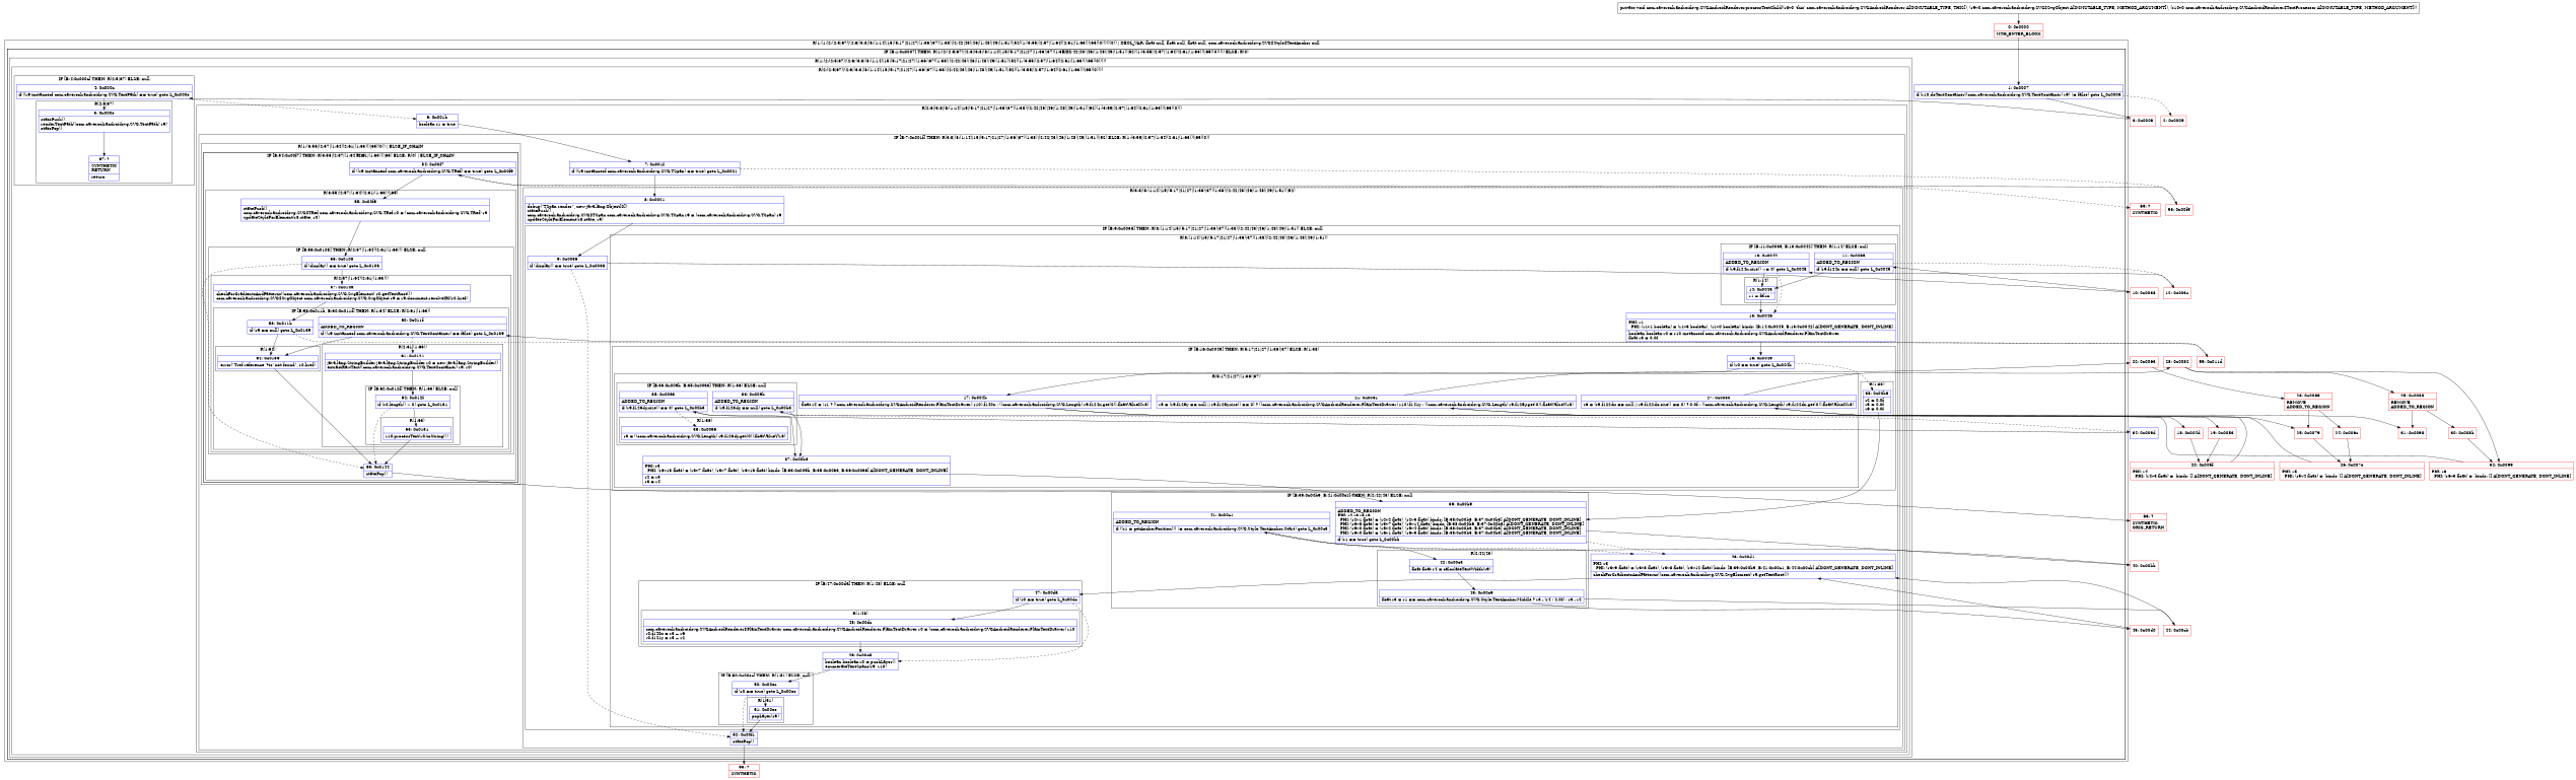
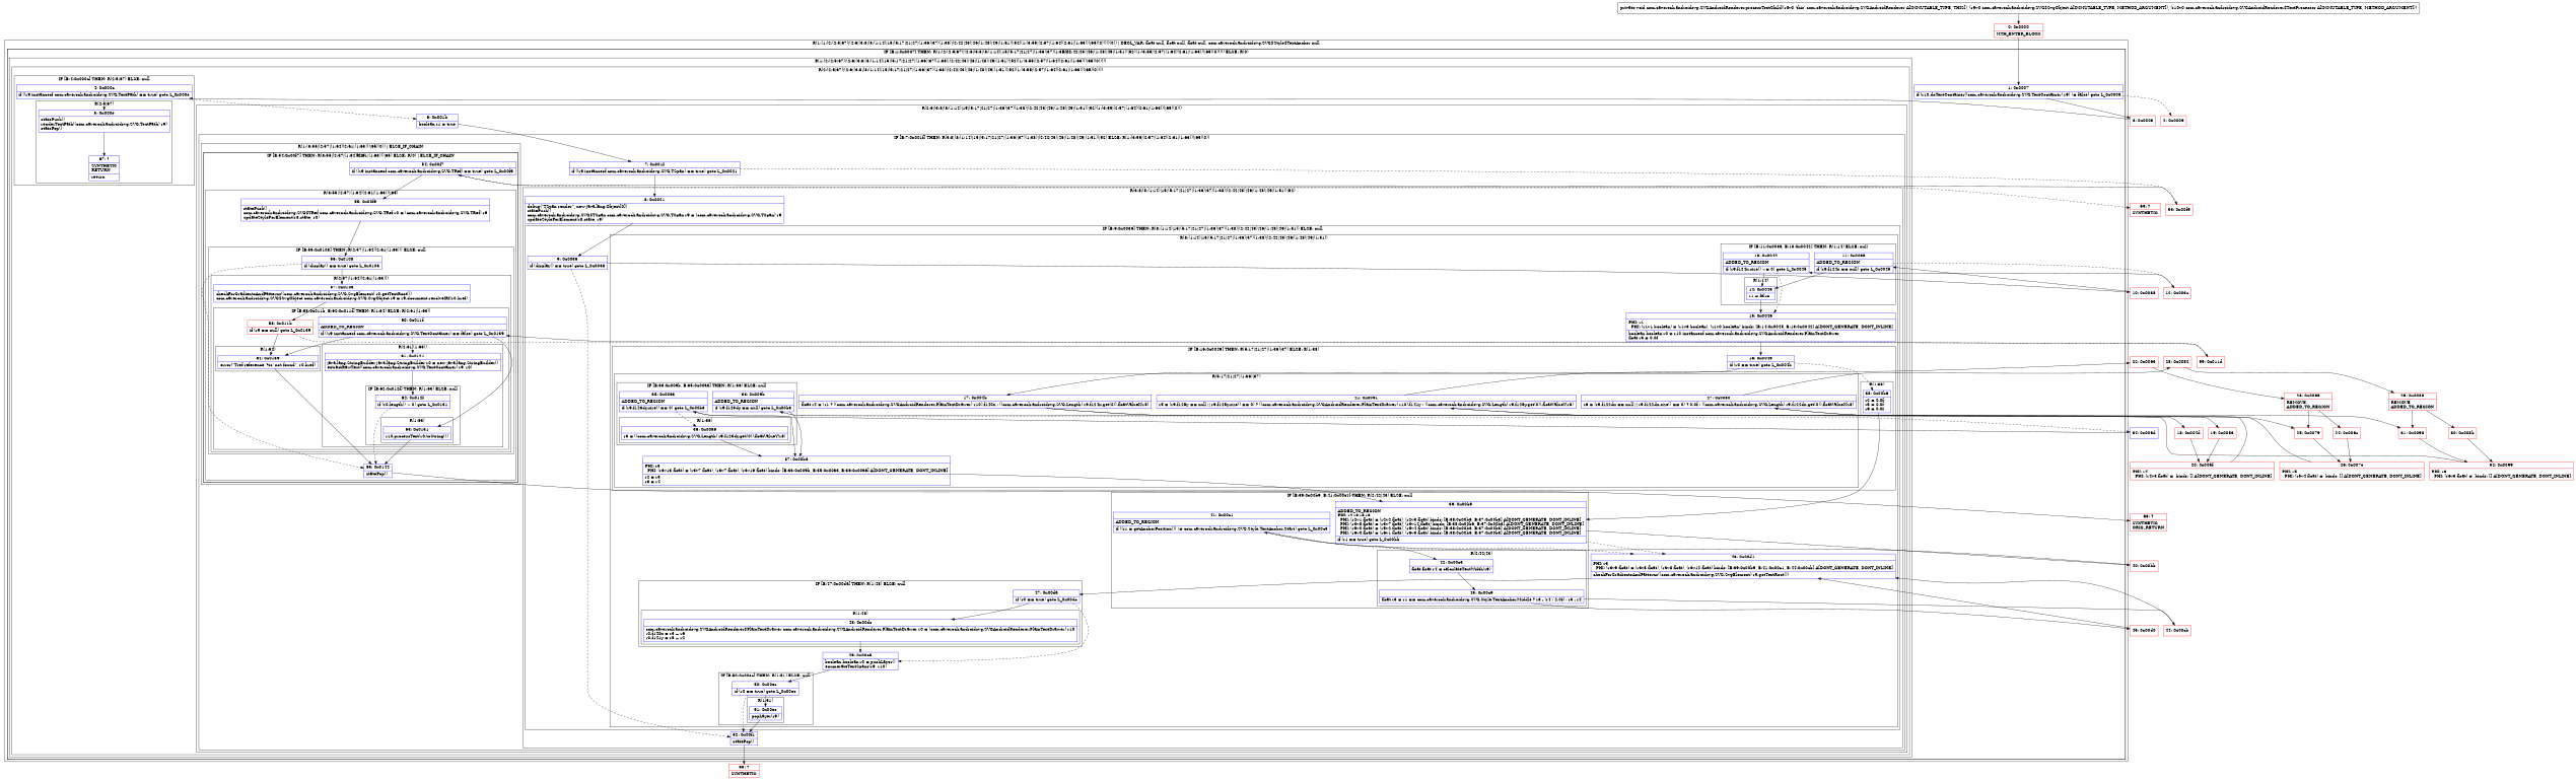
  digraph {
    node [color=blue shape=record]
    n1 [label="{5\:\ 0x000e|statePush()\lrenderTextPath((com.caverock.androidsvg.SVG.TextPath) r9)\lstatePop()\l}"]
    n2 [label="{67\:\ ?|SYNTHETIC\lRETURN\l|return\l}"]
    n3 [label="{4\:\ 0x000c|if ((r9 instanceof com.caverock.androidsvg.SVG.TextPath) == true) goto L_0x000e\l}"]
    n4 [label="{14\:\ 0x0045|r1 = false\l}"]
    n5 [label="{11\:\ 0x003a|ADDED_TO_REGION\l|if (r9.f124x == null) goto L_0x0045\l}"]
    n6 [label="{13\:\ 0x0042|ADDED_TO_REGION\l|if (r9.f124x.size() \<= 0) goto L_0x0045\l}"]
    n7 [label="{36\:\ 0x00a6|r3 = ((com.caverock.androidsvg.SVG.Length) r9.f123dy.get(0)).floatValueY(r8)\l}"]
    n8 [label="{33\:\ 0x009b|ADDED_TO_REGION\l|if (r9.f123dy == null) goto L_0x00b3\l}"]
    n9 [label="{35\:\ 0x00a3|ADDED_TO_REGION\l|if (r9.f123dy.size() == 0) goto L_0x00b3\l}"]
    n10 [label="{17\:\ 0x004b|float r4 = !r1 ? ((com.caverock.androidsvg.SVGAndroidRenderer.PlainTextDrawer) r10).f140x : ((com.caverock.androidsvg.SVG.Length) r9.f124x.get(0)).floatValueX(r8)\l}"]
    n11 [label="{21\:\ 0x0061|r5 = (r9.f125y == null \|\| r9.f125y.size() == 0) ? ((com.caverock.androidsvg.SVGAndroidRenderer.PlainTextDrawer) r10).f141y : ((com.caverock.androidsvg.SVG.Length) r9.f125y.get(0)).floatValueY(r8)\l}"]
    n12 [label="{27\:\ 0x0080|r6 = (r9.f122dx == null \|\| r9.f122dx.size() == 0) ? 0.0f : ((com.caverock.androidsvg.SVG.Length) r9.f122dx.get(0)).floatValueX(r8)\l}"]
    n13 [label="{37\:\ 0x00b3|PHI: r3 \l  PHI: (r3v13 float) = (r3v7 float), (r3v7 float), (r3v16 float) binds: [B:33:0x009b, B:35:0x00a3, B:36:0x00a6] A[DONT_GENERATE, DONT_INLINE]\l|r2 = r3\lr3 = r4\l}"]
    n14 [label="{38\:\ 0x00b6|r2 = 0.0f\lr5 = 0.0f\lr6 = 0.0f\l}"]
    n15 [label="{16\:\ 0x0049|if (r0 == true) goto L_0x004b\l}"]
    n16 [label="{42\:\ 0x00c3|float float r4 = calculateTextWidth(r9)\l}"]
    n17 [label="{43\:\ 0x00c9|float r3 = r1 == com.caverock.androidsvg.SVG.Style.TextAnchor.Middle ? r3 \- (r4 \/ 2.0f) : r3 \- r4\l}"]
    n18 [label="{39\:\ 0x00b9|ADDED_TO_REGION\lPHI: r2 r3 r5 r6 \l  PHI: (r2v1 float) = (r2v2 float), (r2v3 float) binds: [B:38:0x00b6, B:37:0x00b3] A[DONT_GENERATE, DONT_INLINE]\l  PHI: (r3v8 float) = (r3v7 float), (r3v14 float) binds: [B:38:0x00b6, B:37:0x00b3] A[DONT_GENERATE, DONT_INLINE]\l  PHI: (r5v0 float) = (r5v2 float), (r5v4 float) binds: [B:38:0x00b6, B:37:0x00b3] A[DONT_GENERATE, DONT_INLINE]\l  PHI: (r6v0 float) = (r6v1 float), (r6v3 float) binds: [B:38:0x00b6, B:37:0x00b3] A[DONT_GENERATE, DONT_INLINE]\l|if (r1 == true) goto L_0x00bb\l}"]
    n19 [label="{41\:\ 0x00c1|ADDED_TO_REGION\l|if ((r1 = getAnchorPosition()) != com.caverock.androidsvg.SVG.Style.TextAnchor.Start) goto L_0x00c3\l}"]
    n20 [label="{48\:\ 0x00dc|com.caverock.androidsvg.SVGAndroidRenderer$PlainTextDrawer com.caverock.androidsvg.SVGAndroidRenderer.PlainTextDrawer r0 = (com.caverock.androidsvg.SVGAndroidRenderer.PlainTextDrawer) r10\lr0.f140x = r3 + r6\lr0.f141y = r5 + r2\l}"]
    n21 [label="{47\:\ 0x00da|if (r0 == true) goto L_0x00dc\l}"]
    n22 [label="{51\:\ 0x00ee|popLayer(r9)\l}"]
    n23 [label="{50\:\ 0x00ec|if (r0 == true) goto L_0x00ee\l}"]
    n24 [label="{15\:\ 0x0046|PHI: r1 \l  PHI: (r1v1 boolean) = (r1v6 boolean), (r1v0 boolean) binds: [B:14:0x0045, B:13:0x0042] A[DONT_GENERATE, DONT_INLINE]\l|boolean boolean r0 = r10 instanceof com.caverock.androidsvg.SVGAndroidRenderer.PlainTextDrawer\lfloat r3 = 0.0f\l}"]
    n25 [label="{46\:\ 0x00d1|PHI: r3 \l  PHI: (r3v9 float) = (r3v8 float), (r3v8 float), (r3v12 float) binds: [B:39:0x00b9, B:41:0x00c1, B:44:0x00cb] A[DONT_GENERATE, DONT_INLINE]\l|checkForGradientsAndPatterns((com.caverock.androidsvg.SVG.SvgElement) r9.getTextRoot())\l}"]
    n26 [label="{49\:\ 0x00e5|boolean boolean r0 = pushLayer()\lenumerateTextSpans(r9, r10)\l}"]
    n27 [label="{9\:\ 0x0036|if (display() == true) goto L_0x0038\l}"]
    n28 [label="{8\:\ 0x0021|debug(\"TSpan render\", new java.lang.Object[0])\lstatePush()\lcom.caverock.androidsvg.SVG$TSpan com.caverock.androidsvg.SVG.TSpan r9 = (com.caverock.androidsvg.SVG.TSpan) r9\lupdateStyleForElement(r8.state, r9)\l}"]
    n29 [label="{52\:\ 0x00f1|statePop()\l}"]
    n30 [label="{64\:\ 0x0139|error(\"Tref reference '%s' not found\", r0.href)\l}"]
    n31 [label="{63\:\ 0x0131|r10.processText(r0.toString())\l}"]
    n32 [label="{62\:\ 0x012f|if (r0.length() \> 0) goto L_0x0131\l}"]
    n33 [label="{61\:\ 0x0121|java.lang.StringBuilder java.lang.StringBuilder r0 = new java.lang.StringBuilder()\lextractRawText((com.caverock.androidsvg.SVG.TextContainer) r9, r0)\l}"]
-   n34 [label="{58\:\ 0x011b|if (r9 == null) goto L_0x0139\l}"]
+   n34 [color=red label="{58\:\ 0x011b|if (r9 == null) goto L_0x0139\l}"]
    n35 [label="{60\:\ 0x011f|ADDED_TO_REGION\l|if ((r9 instanceof com.caverock.androidsvg.SVG.TextContainer) == false) goto L_0x0139\l}"]
    n36 [label="{57\:\ 0x010a|checkForGradientsAndPatterns((com.caverock.androidsvg.SVG.SvgElement) r0.getTextRoot())\lcom.caverock.androidsvg.SVG$SvgObject com.caverock.androidsvg.SVG.SvgObject r9 = r9.document.resolveIRI(r0.href)\l}"]
    n37 [label="{56\:\ 0x0108|if (display() == true) goto L_0x010a\l}"]
    n38 [label="{55\:\ 0x00f9|statePush()\lcom.caverock.androidsvg.SVG$TRef com.caverock.androidsvg.SVG.TRef r0 = (com.caverock.androidsvg.SVG.TRef) r9\lupdateStyleForElement(r8.state, r0)\l}"]
    n39 [label="{65\:\ 0x0144|statePop()\l}"]
    n40 [label="{54\:\ 0x00f7|if ((r9 instanceof com.caverock.androidsvg.SVG.TRef) == true) goto L_0x00f9\l}"]
    n41 [label="{7\:\ 0x001f|if ((r9 instanceof com.caverock.androidsvg.SVG.TSpan) == true) goto L_0x0021\l}"]
    n42 [label="{6\:\ 0x001b|boolean r1 = true\l}"]
    n43 [label="{1\:\ 0x0007|if (r10.doTextContainer((com.caverock.androidsvg.SVG.TextContainer) r9) != false) goto L_0x000a\l}"]
    n44 [color=red label="{12\:\ 0x003c}"]
    n45 [label="{34\:\ 0x009d}"]
    n46 [color=red label="{18\:\ 0x004d}"]
    n47 [color=red label="{19\:\ 0x0053}"]
    n48 [color=red label="{22\:\ 0x0063}"]
    n49 [color=red label="{25\:\ 0x0079}"]
    n50 [color=red label="{28\:\ 0x0082}"]
    n51 [color=red label="{31\:\ 0x0098}"]
    n52 [color=red label="{44\:\ 0x00cb}"]
    n53 [color=red label="{45\:\ 0x00d0}"]
    n54 [color=red label="{40\:\ 0x00bb}"]
    n55 [color=red label="{10\:\ 0x0038}"]
    n56 [color=red label="{68\:\ ?|SYNTHETIC\l}"]
    n57 [color=red label="{59\:\ 0x011d}"]
    n58 [color=red label="{66\:\ ?|SYNTHETIC\lORIG_RETURN\l}"]
    n59 [color=red label="{69\:\ ?|SYNTHETIC\l}"]
    n60 [color=red label="{53\:\ 0x00f5}"]
    n61 [color=red label="{2\:\ 0x0009}"]
    n62 [color=red label="{3\:\ 0x000a}"]
    n63 [color=red label="{20\:\ 0x005f|PHI: r4 \l  PHI: (r4v3 float) =  binds: [] A[DONT_GENERATE, DONT_INLINE]\l}"]
    n64 [color=red label="{23\:\ 0x0069|REMOVE\lADDED_TO_REGION\l}"]
    n65 [color=red label="{26\:\ 0x007e|PHI: r5 \l  PHI: (r5v4 float) =  binds: [] A[DONT_GENERATE, DONT_INLINE]\l}"]
    n66 [color=red label="{29\:\ 0x0088|REMOVE\lADDED_TO_REGION\l}"]
    n67 [color=red label="{32\:\ 0x0099|PHI: r6 \l  PHI: (r6v3 float) =  binds: [] A[DONT_GENERATE, DONT_INLINE]\l}"]
    n68 [color=red label="{0\:\ 0x0000|MTH_ENTER_BLOCK\l}"]
    n69 [color=red label="{24\:\ 0x006c}"]
    n70 [color=red label="{30\:\ 0x008b}"]
    n71 [label="{private void com.caverock.androidsvg.SVGAndroidRenderer.processTextChild((r8v0 'this' com.caverock.androidsvg.SVGAndroidRenderer A[IMMUTABLE_TYPE, THIS]), (r9v0 com.caverock.androidsvg.SVG$SvgObject A[IMMUTABLE_TYPE, METHOD_ARGUMENT]), (r10v0 com.caverock.androidsvg.SVGAndroidRenderer$TextProcessor A[IMMUTABLE_TYPE, METHOD_ARGUMENT])) }" color=""]
    subgraph cluster_1 {
      label="R(1:(1:(2:(2:5|67)|(2:6|(3:8|(8:(1:14)|15|(5:17|21|27|(1:36)|37)(1:38)|(2:42|43)|46|(1:48)|49|(1:51))|52)(1:(3:55|(2:57|(1:64)(2:61|(1:63)))|65)(0)))))(0)) | DECL_VAR: float null, float null, float null, com.caverock.androidsvg.SVG$Style$TextAnchor null\l"
      subgraph cluster_2 {
        label="IF [B:1:0x0007] THEN: R(1:(2:(2:5|67)|(2:6|(3:8|(8:(1:14)|15|(5:17|21|27|(1:36)|37)(1:38)|(2:42|43)|46|(1:48)|49|(1:51))|52)(1:(3:55|(2:57|(1:64)(2:61|(1:63)))|65)(0))))) ELSE: R(0)"
        n43
        subgraph cluster_3 {
          label="R(1:(2:(2:5|67)|(2:6|(3:8|(8:(1:14)|15|(5:17|21|27|(1:36)|37)(1:38)|(2:42|43)|46|(1:48)|49|(1:51))|52)(1:(3:55|(2:57|(1:64)(2:61|(1:63)))|65)(0)))))"
          subgraph cluster_4 {
            label="R(2:(2:5|67)|(2:6|(3:8|(8:(1:14)|15|(5:17|21|27|(1:36)|37)(1:38)|(2:42|43)|46|(1:48)|49|(1:51))|52)(1:(3:55|(2:57|(1:64)(2:61|(1:63)))|65)(0))))"
            subgraph cluster_5 {
              label="IF [B:4:0x000c] THEN: R(2:5|67) ELSE: null"
              n3
              subgraph cluster_6 {
                label="R(2:5|67)"
                n1
                n2
              }
            }
            subgraph cluster_7 {
              label="R(2:6|(3:8|(8:(1:14)|15|(5:17|21|27|(1:36)|37)(1:38)|(2:42|43)|46|(1:48)|49|(1:51))|52)(1:(3:55|(2:57|(1:64)(2:61|(1:63)))|65)(0)))"
              n42
              subgraph cluster_8 {
                label="IF [B:7:0x001f] THEN: R(3:8|(8:(1:14)|15|(5:17|21|27|(1:36)|37)(1:38)|(2:42|43)|46|(1:48)|49|(1:51))|52) ELSE: R(1:(3:55|(2:57|(1:64)(2:61|(1:63)))|65)(0))"
                n41
                subgraph cluster_9 {
                  label="R(3:8|(8:(1:14)|15|(5:17|21|27|(1:36)|37)(1:38)|(2:42|43)|46|(1:48)|49|(1:51))|52)"
                  n28
                  n29
                  subgraph cluster_10 {
                    label="IF [B:9:0x0036] THEN: R(8:(1:14)|15|(5:17|21|27|(1:36)|37)(1:38)|(2:42|43)|46|(1:48)|49|(1:51)) ELSE: null"
                    n27
                    subgraph cluster_11 {
                      label="R(8:(1:14)|15|(5:17|21|27|(1:36)|37)(1:38)|(2:42|43)|46|(1:48)|49|(1:51))"
                      n24
                      n25
                      n26
                      subgraph cluster_12 {
                        label="IF [B:11:0x003a, B:13:0x0042] THEN: R(1:14) ELSE: null"
                        n5
                        n6
                        subgraph cluster_13 {
                          label="R(1:14)"
                          n4
                        }
                      }
                      subgraph cluster_14 {
                        label="IF [B:16:0x0049] THEN: R(5:17|21|27|(1:36)|37) ELSE: R(1:38)"
                        n15
                        subgraph cluster_15 {
                          label="R(5:17|21|27|(1:36)|37)"
                          n10
                          n11
                          n12
                          n13
                          subgraph cluster_16 {
                            label="IF [B:33:0x009b, B:35:0x00a3] THEN: R(1:36) ELSE: null"
                            n8
                            n9
                            subgraph cluster_17 {
                              label="R(1:36)"
                              n7
                            }
                          }
                        }
                        subgraph cluster_18 {
                          label="R(1:38)"
                          n14
                        }
                      }
                      subgraph cluster_19 {
                        label="IF [B:39:0x00b9, B:41:0x00c1] THEN: R(2:42|43) ELSE: null"
                        n18
                        n19
                        subgraph cluster_20 {
                          label="R(2:42|43)"
                          n16
                          n17
                        }
                      }
                      subgraph cluster_21 {
                        label="IF [B:47:0x00da] THEN: R(1:48) ELSE: null"
                        n21
                        subgraph cluster_22 {
                          label="R(1:48)"
                          n20
                        }
                      }
                      subgraph cluster_23 {
                        label="IF [B:50:0x00ec] THEN: R(1:51) ELSE: null"
                        n23
                        subgraph cluster_24 {
                          label="R(1:51)"
                          n22
                        }
                      }
                    }
                  }
                }
                subgraph cluster_25 {
                  label="R(1:(3:55|(2:57|(1:64)(2:61|(1:63)))|65)(0)) | ELSE_IF_CHAIN\l"
                  subgraph cluster_26 {
                    label="IF [B:54:0x00f7] THEN: R(3:55|(2:57|(1:64)(2:61|(1:63)))|65) ELSE: R(0) | ELSE_IF_CHAIN\l"
                    n40
                    subgraph cluster_27 {
                      label="R(3:55|(2:57|(1:64)(2:61|(1:63)))|65)"
                      n38
                      n39
                      subgraph cluster_28 {
                        label="IF [B:56:0x0108] THEN: R(2:57|(1:64)(2:61|(1:63))) ELSE: null"
                        n37
                        subgraph cluster_29 {
                          label="R(2:57|(1:64)(2:61|(1:63)))"
                          n36
                          subgraph cluster_30 {
                            label="IF [B:58:0x011b, B:60:0x011f] THEN: R(1:64) ELSE: R(2:61|(1:63))"
                            n34
                            n35
                            subgraph cluster_31 {
                              label="R(1:64)"
                              n30
                            }
                            subgraph cluster_32 {
                              label="R(2:61|(1:63))"
                              n33
                              subgraph cluster_33 {
                                label="IF [B:62:0x012f] THEN: R(1:63) ELSE: null"
                                n32
                                subgraph cluster_34 {
                                  label="R(1:63)"
                                  n31
                                }
                              }
                            }
                          }
                        }
                      }
                    }
                    subgraph cluster_35 {
                      label="R(0)"
                    }
                  }
                }
              }
            }
          }
        }
        subgraph cluster_36 {
          label="R(0)"
        }
      }
    }
    n1 -> n2
    n3 -> n1 [style=dashed]
    n3 -> n42 [style=dashed]
    n4 -> n24
    n5 -> n4
    n5 -> n44 [style=dashed]
    n6 -> n4
    n6 -> n24 [style=dashed]
+   n7 -> n13
    n8 -> n13
    n8 -> n45 [style=dashed]
    n9 -> n7 [style=dashed]
    n9 -> n13
    n10 -> n46
    n10 -> n47
    n11 -> n48
    n11 -> n49
    n12 -> n50
    n12 -> n51
    n13 -> n18
    n14 -> n18
    n15 -> n10
    n15 -> n14 [style=dashed]
    n16 -> n17
    n17 -> n52
    n17 -> n53
    n18 -> n25 [style=dashed]
    n18 -> n54
    n19 -> n16
    n19 -> n25 [style=dashed]
    n20 -> n26
    n21 -> n20
    n21 -> n26 [style=dashed]
    n22 -> n29
    n23 -> n22
    n23 -> n29 [style=dashed]
    n24 -> n15
    n25 -> n21
    n26 -> n23
    n27 -> n29 [style=dashed]
    n27 -> n55
    n28 -> n27
    n29 -> n56
    n30 -> n39
    n31 -> n39
-   n32 -> n31
+   n35 -> n31
    n32 -> n39 [style=dashed]
    n33 -> n32
    n34 -> n30
    n34 -> n57 [style=dashed]
    n35 -> n30
    n35 -> n33 [style=dashed]
    n36 -> n34
    n37 -> n36
    n37 -> n39 [style=dashed]
    n38 -> n37
    n39 -> n58
    n40 -> n38
    n40 -> n59 [style=dashed]
    n41 -> n28
    n41 -> n60 [style=dashed]
    n42 -> n41
    n43 -> n61 [style=dashed]
    n43 -> n62
    n44 -> n6
    n45 -> n9
    n46 -> n63
    n47 -> n63
    n48 -> n64
    n49 -> n65
    n50 -> n66
-   n50 -> n67
+   n51 -> n67
    n52 -> n25
    n53 -> n25
    n54 -> n19
    n55 -> n5
    n57 -> n35
    n60 -> n40
    n62 -> n3
    n63 -> n11
    n64 -> n49
    n64 -> n69
    n65 -> n12
    n66 -> n51
    n66 -> n70
    n67 -> n8
    n68 -> n43
    n69 -> n65
    n70 -> n67
    n71 -> n68
  }
